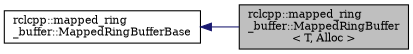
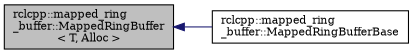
  digraph {
    rankdir=LR
    fontname="DejaVu Serif"
    node [color=black fontname="DejaVu Serif" fontsize=10 shape=record style=filled]
    n1 [fillcolor=grey75 fontcolor=black height=0.2 label="rclcpp::mapped_ring\l_buffer::MappedRingBuffer\l\< T, Alloc \>" width=0.4]
    n2 [fillcolor=white height=0.2 label="rclcpp::mapped_ring\l_buffer::MappedRingBufferBase" width=0.4]
-   n2 -> n1 [color=midnightblue dir=back fontname="DejaVu Serif" fontsize=10 labelfontname=Helvetica labelfontsize=10 style=solid]
+   n1 -> n2 [color=midnightblue dir=back fontname="DejaVu Serif" fontsize=10 labelfontname=Helvetica labelfontsize=10 style=solid]
  }
